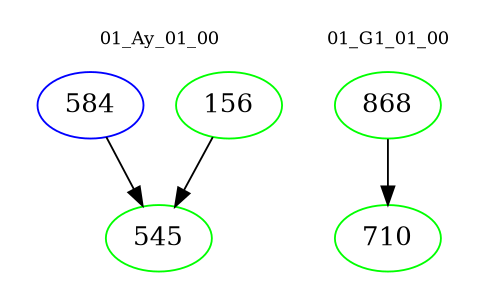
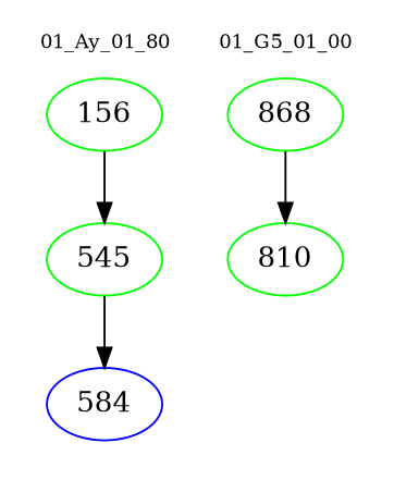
  digraph {
    node [color=green]
    edge [color=black]
    n1 [label=156]
    n2 [label=545]
    n3 [color=blue label=584]
    n4 [label=868]
-   n5 [label=710]
+   n5 [label=810]
    subgraph cluster_1 {
      color=white
      fontsize=10
-     label="01_Ay_01_00"
+     label="01_Ay_01_80"
      n1
      n2
      n3
    }
    subgraph cluster_2 {
      color=white
      fontsize=10
-     label="01_G1_01_00"
+     label="01_G5_01_00"
      n4
      n5
    }
    n1 -> n2
-   n3 -> n2
+   n2 -> n3
    n4 -> n5
  }
